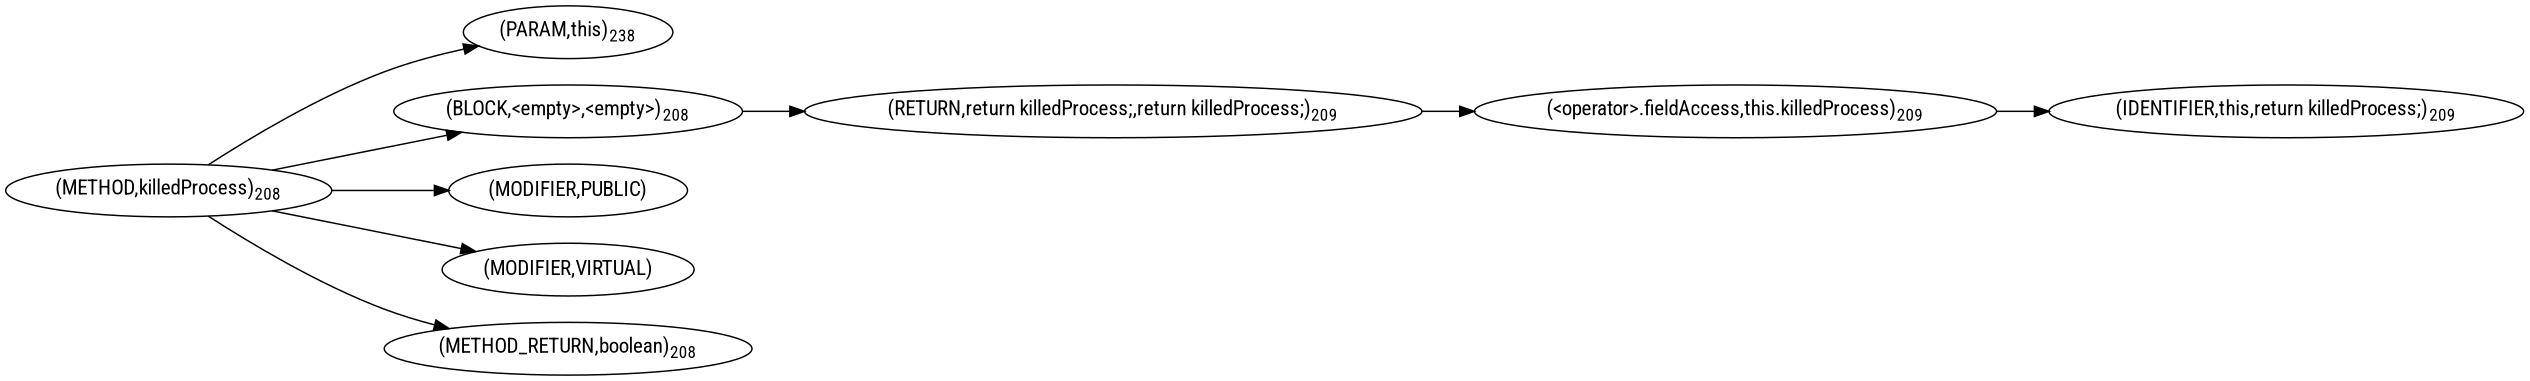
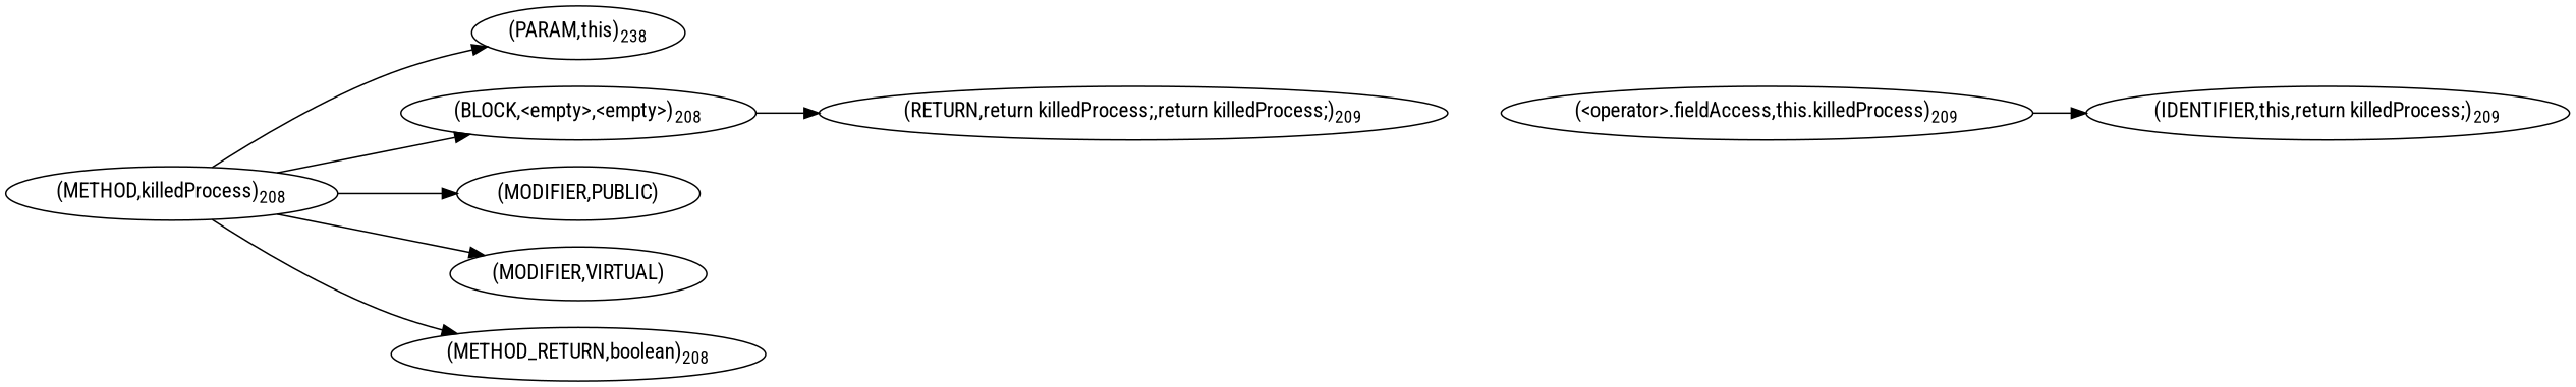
  digraph {
    fontname="Roboto Condensed"
    rankdir=LR
    node [fontname="Roboto Condensed"]
    edge [fontname="Roboto Condensed"]
    n1 [label=<(METHOD,killedProcess)<SUB>208</SUB>>]
    n2 [label=<(PARAM,this)<SUB>238</SUB>>]
    n3 [label=<(BLOCK,&lt;empty&gt;,&lt;empty&gt;)<SUB>208</SUB>>]
    n4 [label=<(MODIFIER,PUBLIC)>]
    n5 [label=<(MODIFIER,VIRTUAL)>]
    n6 [label=<(METHOD_RETURN,boolean)<SUB>208</SUB>>]
    n7 [label=<(RETURN,return killedProcess;,return killedProcess;)<SUB>209</SUB>>]
    n8 [label=<(&lt;operator&gt;.fieldAccess,this.killedProcess)<SUB>209</SUB>>]
    n9 [label=<(IDENTIFIER,this,return killedProcess;)<SUB>209</SUB>>]
    n1 -> n2
    n1 -> n3
    n1 -> n4
    n1 -> n5
    n1 -> n6
    n3 -> n7
-   n7 -> n8
    n8 -> n9
  }
